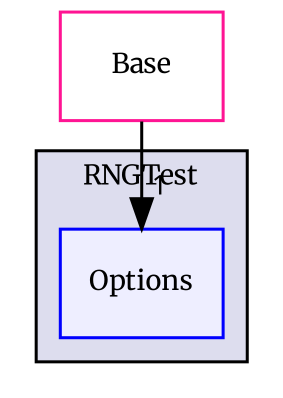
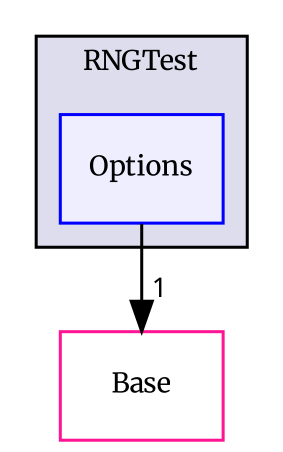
  digraph {
    compound=true
    fontname=Merriweather
    node [fontname=Merriweather fontsize=9 shape=box]
    n1 [fillcolor="#eeeeff" label=Options pencolor=black style=filled color=blue]
    n2 [label=Base color=deeppink]
    subgraph cluster_1 {
      bgcolor="#ddddee"
      fontsize=9
      label=RNGTest
      pencolor=black
      n1
    }
-   n2 -> n1 [headlabel=1 labeldistance=1.5 labelfontname="sans-serif" labelfontsize=9 style=solid fontname=Merriweather]
+   n1 -> n2 [headlabel=1 labeldistance=1.5 labelfontname="sans-serif" labelfontsize=9 style=solid fontname=Merriweather]
  }
